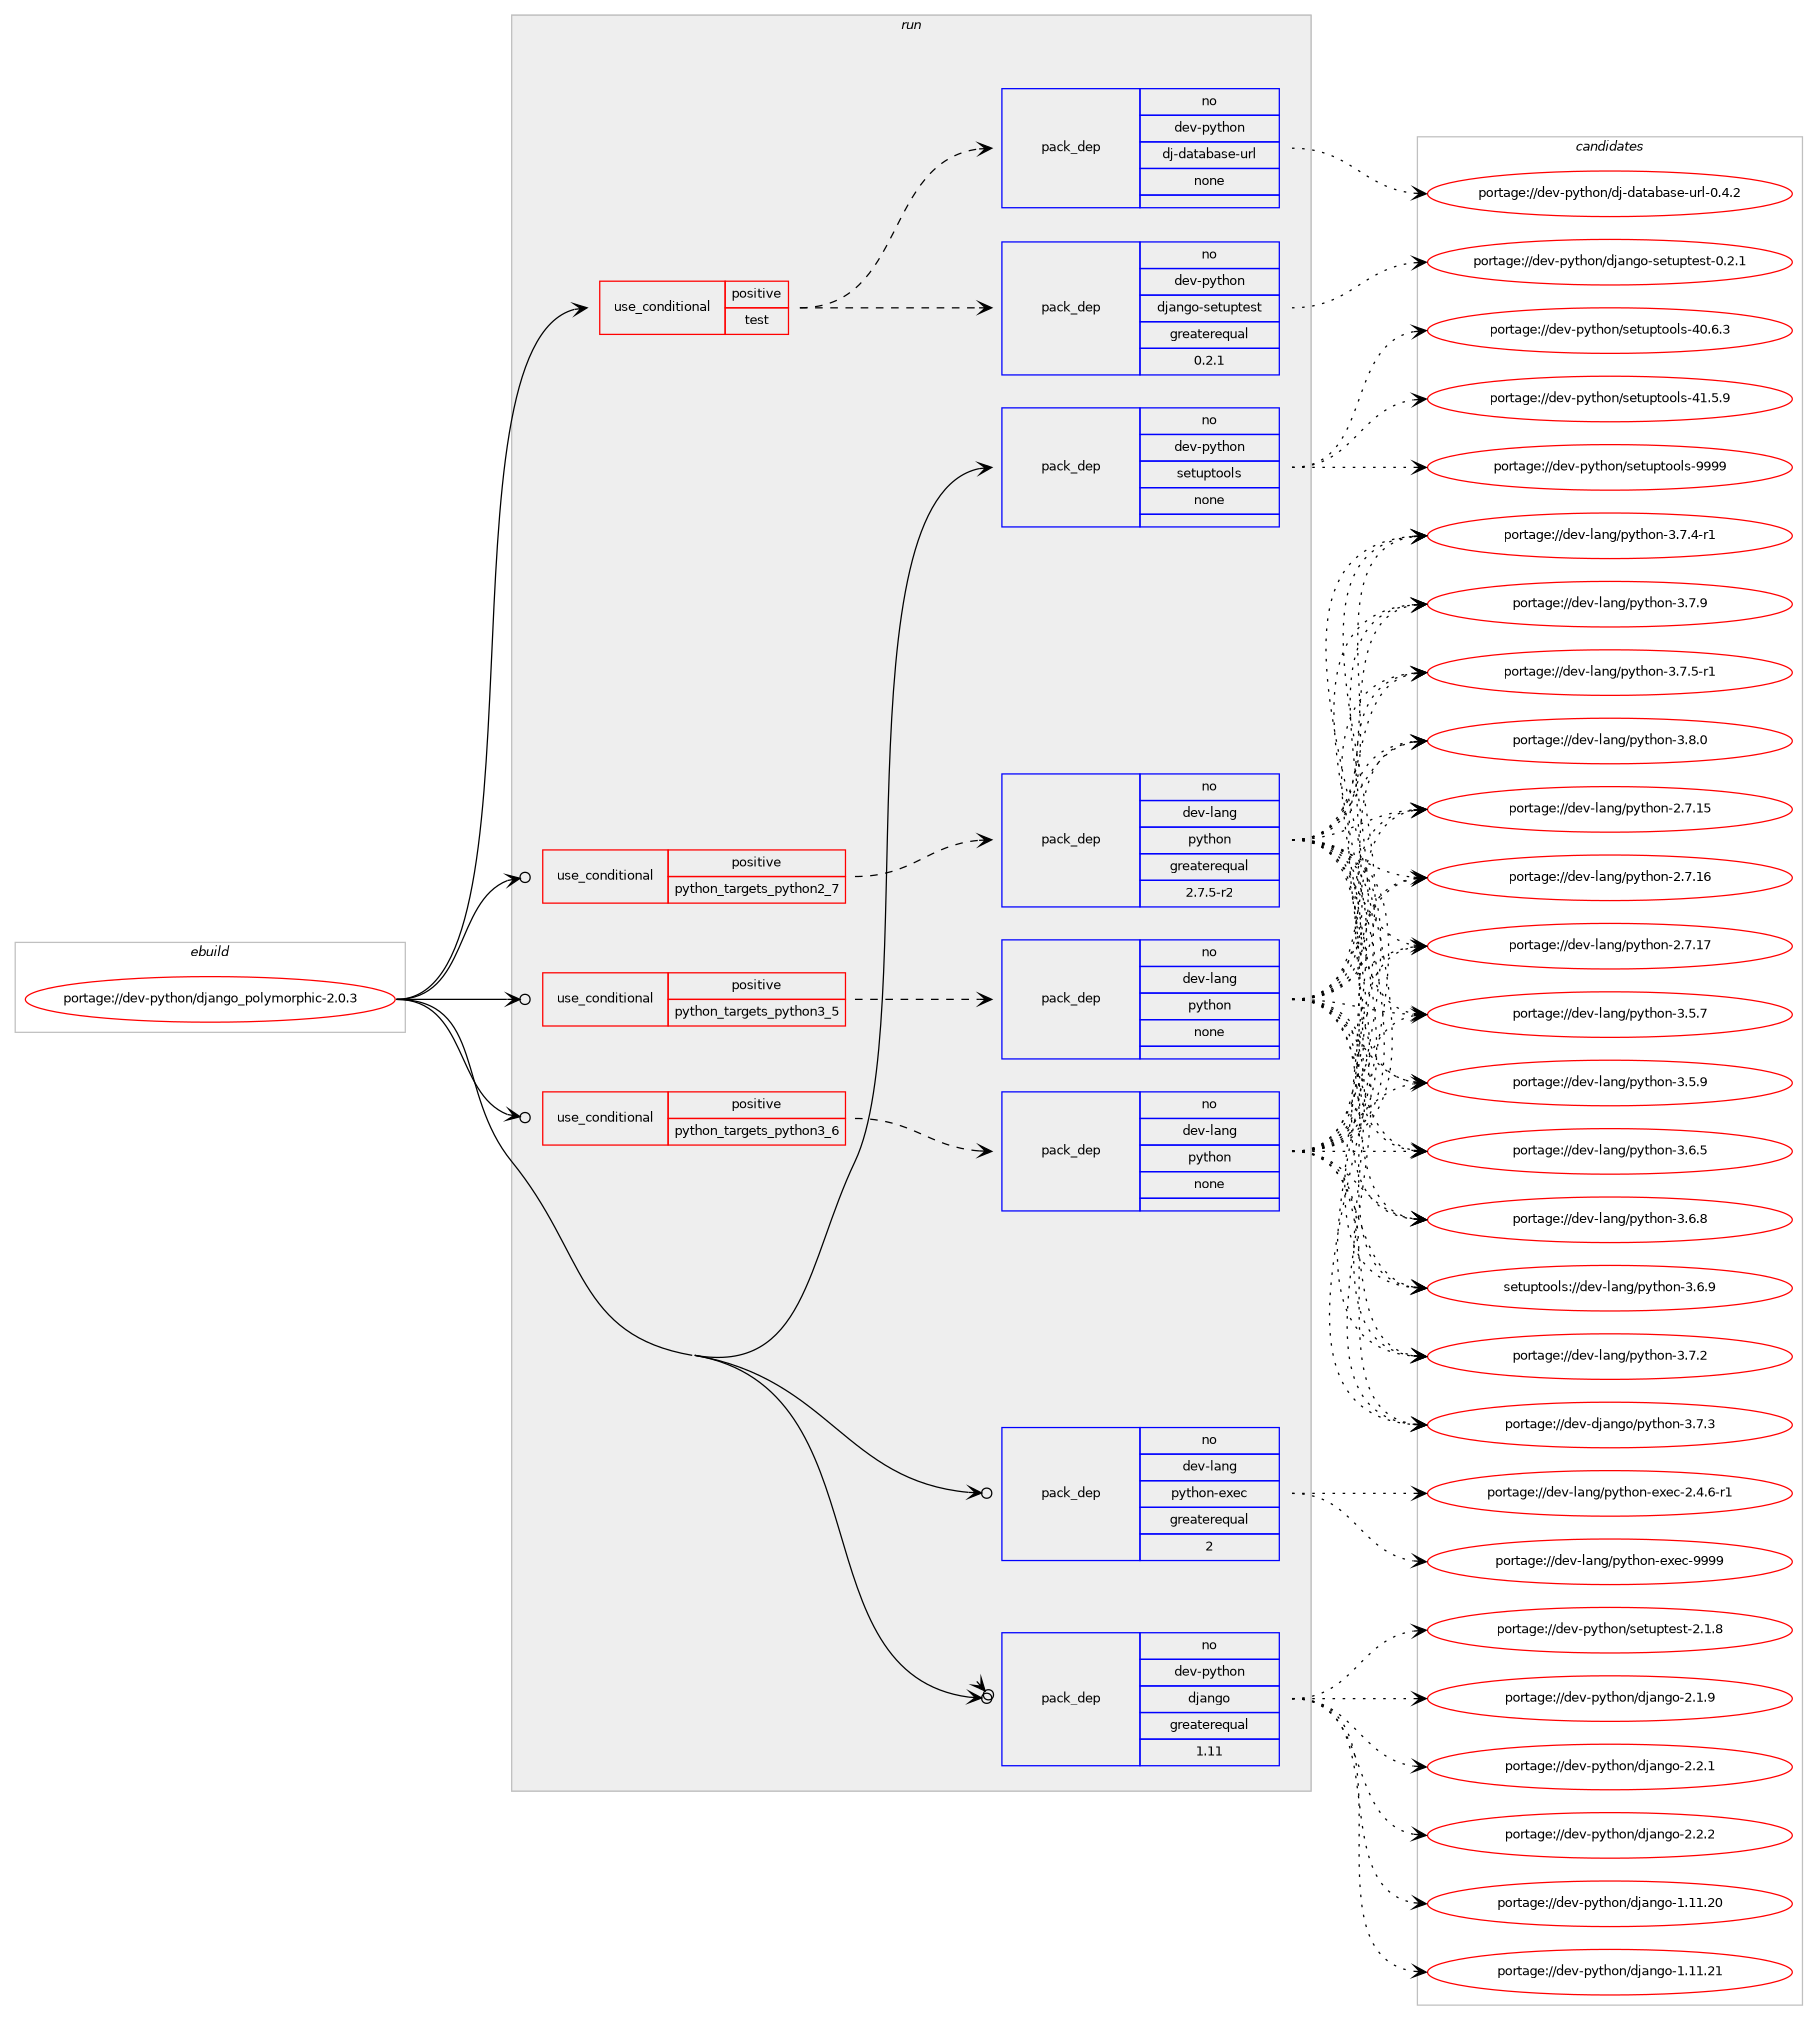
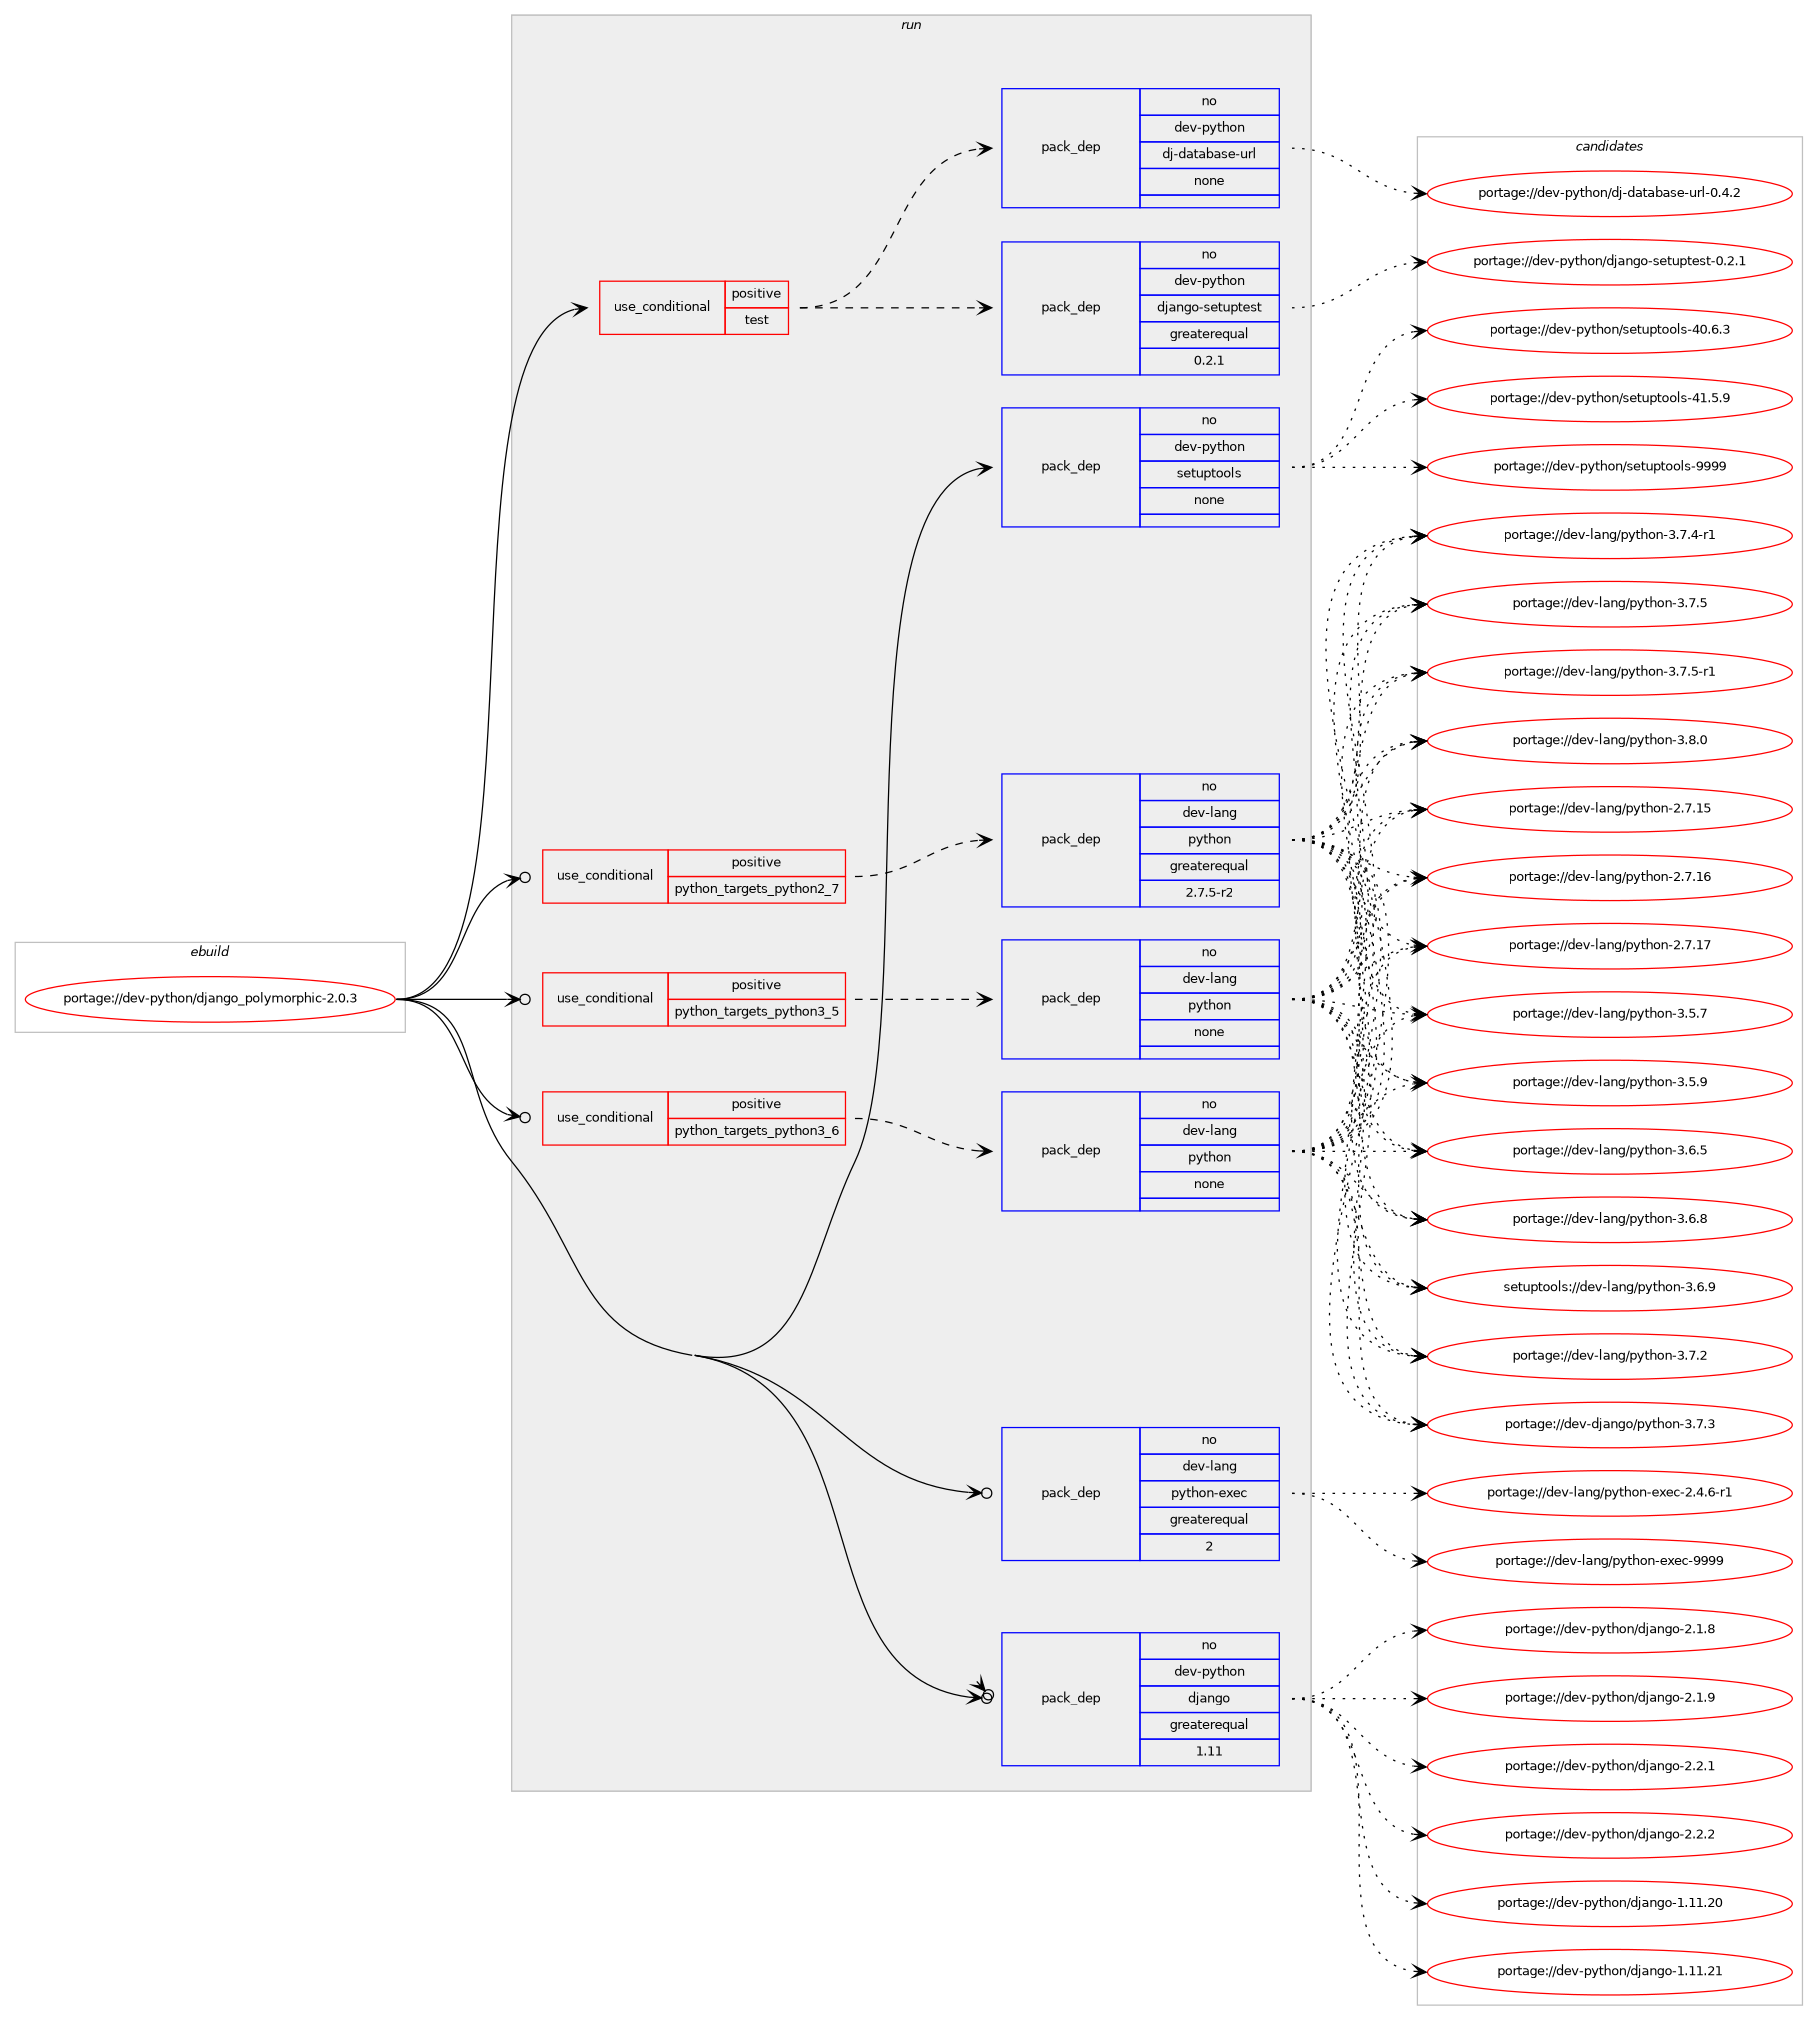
  digraph {
    compound=true
    concentrate=true
    fontname=Helvetica
    fontsize=10
    newrank=true
    rankdir=LR
    ranksep=1.5
    node [color=red fontname=Helvetica fontsize=10]
    edge [arrowhead=vee headport=w style=dotted tailport=e weight=100]
    n1 [label="portage://dev-python/django_polymorphic-2.0.3" width=4]
    n2 [color=blue label=<<TABLE BORDER="0" CELLBORDER="1" CELLSPACING="0" CELLPADDING="4" WIDTH="220"><TR><TD ROWSPAN="6" CELLPADDING="30">pack_dep</TD></TR><TR><TD WIDTH="110">no</TD></TR><TR><TD>dev-python</TD></TR><TR><TD>django-setuptest</TD></TR><TR><TD>greaterequal</TD></TR><TR><TD>0.2.1</TD></TR></TABLE>> shape=none]
    n3 [color=blue label=<<TABLE BORDER="0" CELLBORDER="1" CELLSPACING="0" CELLPADDING="4" WIDTH="220"><TR><TD ROWSPAN="6" CELLPADDING="30">pack_dep</TD></TR><TR><TD WIDTH="110">no</TD></TR><TR><TD>dev-python</TD></TR><TR><TD>dj-database-url</TD></TR><TR><TD>none</TD></TR><TR><TD></TD></TR></TABLE>> shape=none]
    n4 [label=<<TABLE BORDER="0" CELLBORDER="1" CELLSPACING="0" CELLPADDING="4"><TR><TD ROWSPAN="3" CELLPADDING="10">use_conditional</TD></TR><TR><TD>positive</TD></TR><TR><TD>test</TD></TR></TABLE>> shape=none]
    n5 [color=blue label=<<TABLE BORDER="0" CELLBORDER="1" CELLSPACING="0" CELLPADDING="4" WIDTH="220"><TR><TD ROWSPAN="6" CELLPADDING="30">pack_dep</TD></TR><TR><TD WIDTH="110">no</TD></TR><TR><TD>dev-python</TD></TR><TR><TD>setuptools</TD></TR><TR><TD>none</TD></TR><TR><TD></TD></TR></TABLE>> shape=none]
    n6 [color=blue label=<<TABLE BORDER="0" CELLBORDER="1" CELLSPACING="0" CELLPADDING="4" WIDTH="220"><TR><TD ROWSPAN="6" CELLPADDING="30">pack_dep</TD></TR><TR><TD WIDTH="110">no</TD></TR><TR><TD>dev-lang</TD></TR><TR><TD>python</TD></TR><TR><TD>greaterequal</TD></TR><TR><TD>2.7.5-r2</TD></TR></TABLE>> shape=none]
    n7 [label=<<TABLE BORDER="0" CELLBORDER="1" CELLSPACING="0" CELLPADDING="4"><TR><TD ROWSPAN="3" CELLPADDING="10">use_conditional</TD></TR><TR><TD>positive</TD></TR><TR><TD>python_targets_python2_7</TD></TR></TABLE>> shape=none]
    n8 [color=blue label=<<TABLE BORDER="0" CELLBORDER="1" CELLSPACING="0" CELLPADDING="4" WIDTH="220"><TR><TD ROWSPAN="6" CELLPADDING="30">pack_dep</TD></TR><TR><TD WIDTH="110">no</TD></TR><TR><TD>dev-lang</TD></TR><TR><TD>python</TD></TR><TR><TD>none</TD></TR><TR><TD></TD></TR></TABLE>> shape=none]
    n9 [label=<<TABLE BORDER="0" CELLBORDER="1" CELLSPACING="0" CELLPADDING="4"><TR><TD ROWSPAN="3" CELLPADDING="10">use_conditional</TD></TR><TR><TD>positive</TD></TR><TR><TD>python_targets_python3_5</TD></TR></TABLE>> shape=none]
    n10 [color=blue label=<<TABLE BORDER="0" CELLBORDER="1" CELLSPACING="0" CELLPADDING="4" WIDTH="220"><TR><TD ROWSPAN="6" CELLPADDING="30">pack_dep</TD></TR><TR><TD WIDTH="110">no</TD></TR><TR><TD>dev-lang</TD></TR><TR><TD>python</TD></TR><TR><TD>none</TD></TR><TR><TD></TD></TR></TABLE>> shape=none]
    n11 [label=<<TABLE BORDER="0" CELLBORDER="1" CELLSPACING="0" CELLPADDING="4"><TR><TD ROWSPAN="3" CELLPADDING="10">use_conditional</TD></TR><TR><TD>positive</TD></TR><TR><TD>python_targets_python3_6</TD></TR></TABLE>> shape=none]
    n12 [color=blue label=<<TABLE BORDER="0" CELLBORDER="1" CELLSPACING="0" CELLPADDING="4" WIDTH="220"><TR><TD ROWSPAN="6" CELLPADDING="30">pack_dep</TD></TR><TR><TD WIDTH="110">no</TD></TR><TR><TD>dev-lang</TD></TR><TR><TD>python-exec</TD></TR><TR><TD>greaterequal</TD></TR><TR><TD>2</TD></TR></TABLE>> shape=none]
    n13 [color=blue label=<<TABLE BORDER="0" CELLBORDER="1" CELLSPACING="0" CELLPADDING="4" WIDTH="220"><TR><TD ROWSPAN="6" CELLPADDING="30">pack_dep</TD></TR><TR><TD WIDTH="110">no</TD></TR><TR><TD>dev-python</TD></TR><TR><TD>django</TD></TR><TR><TD>greaterequal</TD></TR><TR><TD>1.11</TD></TR></TABLE>> shape=none]
    n14 [label="portage://dev-python/django-setuptest-0.2.1" width=4]
    n15 [label="portage://dev-python/dj-database-url-0.4.2" width=4]
    n16 [label="portage://dev-python/setuptools-40.6.3" width=4]
    n17 [label="portage://dev-python/setuptools-41.5.9" width=4]
    n18 [label="portage://dev-python/setuptools-9999" width=4]
    n19 [label="portage://dev-lang/python-2.7.15" width=4]
    n20 [label="portage://dev-lang/python-2.7.16" width=4]
    n21 [label="portage://dev-lang/python-2.7.17" width=4]
    n22 [label="portage://dev-lang/python-3.5.7" width=4]
    n23 [label="portage://dev-lang/python-3.5.9" width=4]
    n24 [label="portage://dev-lang/python-3.6.5" width=4]
    n25 [label="portage://dev-lang/python-3.6.8" width=4]
    n26 [label="setuptools://dev-lang/python-3.6.9" width=4]
    n27 [label="portage://dev-lang/python-3.7.2" width=4]
    n28 [label="portage://dev-django/python-3.7.3" width=4]
    n29 [label="portage://dev-lang/python-3.7.4-r1" width=4]
-   n30 [label="portage://dev-lang/python-3.7.9" width=4]
+   n30 [label="portage://dev-lang/python-3.7.5" width=4]
    n31 [label="portage://dev-lang/python-3.7.5-r1" width=4]
    n32 [label="portage://dev-lang/python-3.8.0" width=4]
    n33 [label="portage://dev-lang/python-exec-2.4.6-r1" width=4]
    n34 [label="portage://dev-lang/python-exec-9999" width=4]
    n35 [label="portage://dev-python/django-1.11.20" width=4]
    n36 [label="portage://dev-python/django-1.11.21" width=4]
-   n37 [label="portage://dev-python/setuptest-2.1.8" width=4]
+   n37 [label="portage://dev-python/django-2.1.8" width=4]
    n38 [label="portage://dev-python/django-2.1.9" width=4]
    n39 [label="portage://dev-python/django-2.2.1" width=4]
    n40 [label="portage://dev-python/django-2.2.2" width=4]
    subgraph cluster_1 {
      color=gray
      label=<<i>ebuild</i>>
      rank=same
      n1
    }
    subgraph cluster_2 {
      color=gray
      label=<<i>dependencies</i>>
      subgraph cluster_3 {
        color=gray
        fillcolor="#eeeeee"
        label=<<i>compile</i>>
        style=filled
        subgraph sub_4 {
          color=gray
          fillcolor="#eeeeee"
          label=<<i>compile</i>>
          style=filled
          n4
          subgraph sub_5 {
            color=gray
            fillcolor="#eeeeee"
            label=<<i>compile</i>>
            style=filled
            n2
          }
          subgraph sub_6 {
            color=gray
            fillcolor="#eeeeee"
            label=<<i>compile</i>>
            style=filled
            n3
          }
        }
        subgraph sub_7 {
          color=gray
          fillcolor="#eeeeee"
          label=<<i>compile</i>>
          style=filled
          n5
        }
      }
      subgraph cluster_8 {
        color=gray
        fillcolor="#eeeeee"
        label=<<i>compile and run</i>>
        style=filled
        subgraph sub_9 {
          color=gray
          fillcolor="#eeeeee"
          label=<<i>compile and run</i>>
          style=filled
          n7
          subgraph sub_10 {
            color=gray
            fillcolor="#eeeeee"
            label=<<i>compile and run</i>>
            style=filled
            n6
          }
        }
        subgraph sub_11 {
          color=gray
          fillcolor="#eeeeee"
          label=<<i>compile and run</i>>
          style=filled
          n9
          subgraph sub_12 {
            color=gray
            fillcolor="#eeeeee"
            label=<<i>compile and run</i>>
            style=filled
            n8
          }
        }
        subgraph sub_13 {
          color=gray
          fillcolor="#eeeeee"
          label=<<i>compile and run</i>>
          style=filled
          n11
          subgraph sub_14 {
            color=gray
            fillcolor="#eeeeee"
            label=<<i>compile and run</i>>
            style=filled
            n10
          }
        }
        subgraph sub_15 {
          color=gray
          fillcolor="#eeeeee"
          label=<<i>compile and run</i>>
          style=filled
          n12
        }
        subgraph sub_16 {
          color=gray
          fillcolor="#eeeeee"
          label=<<i>compile and run</i>>
          style=filled
          n13
        }
      }
      subgraph cluster_17 {
        color=gray
        fillcolor="#eeeeee"
        label=<<i>run</i>>
        style=filled
      }
    }
    subgraph cluster_18 {
      color=gray
      label=<<i>candidates</i>>
      rank=same
      subgraph sub_19 {
        color=black
        label=<<i>candidates</i>>
        nodesep=1
        rank=same
        n14
      }
      subgraph sub_20 {
        color=black
        label=<<i>candidates</i>>
        nodesep=1
        rank=same
        n15
      }
      subgraph sub_21 {
        color=black
        label=<<i>candidates</i>>
        nodesep=1
        rank=same
        n16
        n17
        n18
      }
      subgraph sub_22 {
        color=black
        label=<<i>candidates</i>>
        nodesep=1
        rank=same
        n19
        n20
        n21
        n22
        n23
        n24
        n25
        n26
        n27
        n28
        n29
        n30
        n31
        n32
      }
      subgraph sub_23 {
        color=black
        label=<<i>candidates</i>>
        nodesep=1
        rank=same
        n19
        n20
        n21
        n22
        n23
        n24
        n25
        n26
        n27
        n28
        n29
        n30
        n31
        n32
      }
      subgraph sub_24 {
        color=black
        label=<<i>candidates</i>>
        nodesep=1
        rank=same
        n19
        n20
        n21
        n22
        n23
        n24
        n25
        n26
        n27
        n28
        n29
        n30
        n31
        n32
      }
      subgraph sub_25 {
        color=black
        label=<<i>candidates</i>>
        nodesep=1
        rank=same
        n33
        n34
      }
      subgraph sub_26 {
        color=black
        label=<<i>candidates</i>>
        nodesep=1
        rank=same
        n35
        n36
        n37
        n38
        n39
        n40
      }
    }
    n1 -> n4 [style=solid weight=20]
    n1 -> n5 [style=solid weight=20]
    n1 -> n7 [arrowhead=odotvee style=solid weight=20]
    n1 -> n9 [arrowhead=odotvee style=solid weight=20]
    n1 -> n11 [arrowhead=odotvee style=solid weight=20]
    n1 -> n12 [arrowhead=odotvee style=solid weight=20]
    n1 -> n13 [arrowhead=odotvee style=solid weight=20]
    n2 -> n14
    n3 -> n15
    n4 -> n2 [style=dashed weight=20]
    n4 -> n3 [style=dashed weight=20]
    n5 -> n16
    n5 -> n17
    n5 -> n18
    n6 -> n19
    n6 -> n20
    n6 -> n21
    n6 -> n22
    n6 -> n23
    n6 -> n24
    n6 -> n25
    n6 -> n26
    n6 -> n27
    n6 -> n28
    n6 -> n29
    n6 -> n30
    n6 -> n31
    n6 -> n32
    n7 -> n6 [style=dashed weight=20]
    n8 -> n19
    n8 -> n20
    n8 -> n21
    n8 -> n22
    n8 -> n23
    n8 -> n24
    n8 -> n25
    n8 -> n26
    n8 -> n27
    n8 -> n28
    n8 -> n29
    n8 -> n30
    n8 -> n31
    n8 -> n32
    n9 -> n8 [style=dashed weight=20]
    n10 -> n19
    n10 -> n20
    n10 -> n21
    n10 -> n22
    n10 -> n23
    n10 -> n24
    n10 -> n25
    n10 -> n26
    n10 -> n27
    n10 -> n28
    n10 -> n29
    n10 -> n30
    n10 -> n31
    n10 -> n32
    n11 -> n10 [style=dashed weight=20]
    n12 -> n33
    n12 -> n34
    n13 -> n35
    n13 -> n36
    n13 -> n37
    n13 -> n38
    n13 -> n39
    n13 -> n40
  }
